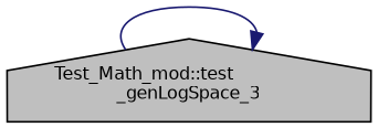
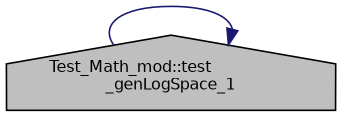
  digraph {
    rankdir=LR
-   n1 [color=black fillcolor=grey75 fontcolor=black fontname=Helvetica fontsize=10 height=0.2 label="Test_Math_mod::test\l_genLogSpace_3" shape=house style=filled width=0.4]
+   n1 [color=black fillcolor=grey75 fontcolor=black fontname=Helvetica fontsize=10 height=0.2 label="Test_Math_mod::test\l_genLogSpace_1" shape=house style=filled width=0.4]
    n1 -> n1 [color=midnightblue fontname=Helvetica fontsize=10 labelfontname=Helvetica labelfontsize=10 style=solid]
  }
